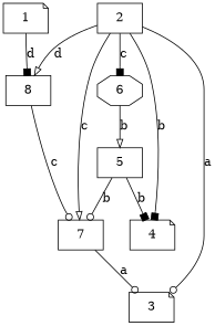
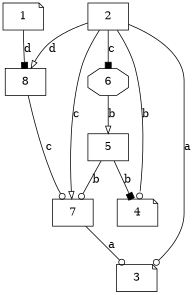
  strict digraph {
    node [shape=box]
    edge [arrowhead=box]
    1 [shape=note]
    8
    7
    2
    3 [shape=note]
    4 [shape=note]
    6 [shape=octagon]
    5
    1 -> 8 [label=d]
    8 -> 7 [arrowhead=odot label=c]
    7 -> 3 [arrowhead=odot label=a]
    2 -> 8 [arrowhead=onormal label=d]
    2 -> 7 [arrowhead=onormal label=c]
    2 -> 3 [arrowhead=odot label=a]
-   2 -> 4 [label=b]
+   2 -> 4 [arrowhead=odot label=b]
    2 -> 6 [label=c]
    6 -> 5 [arrowhead=onormal label=b]
    5 -> 7 [arrowhead=odot label=b]
    5 -> 4 [label=b]
  }
